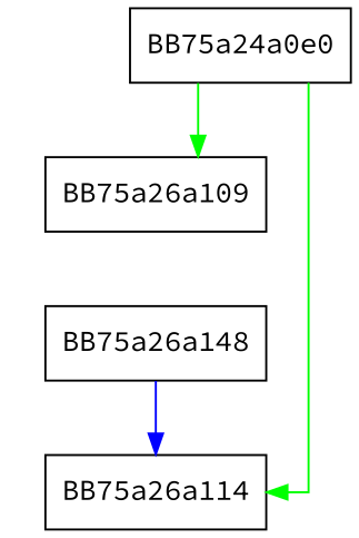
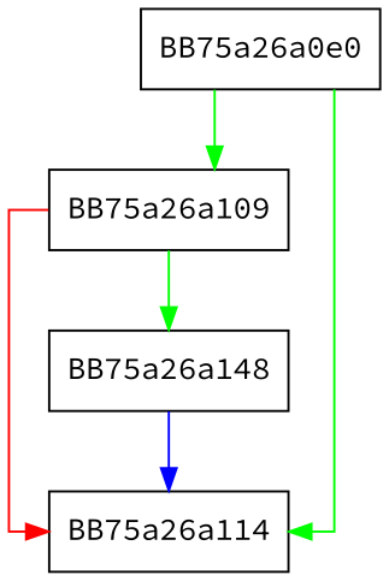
  digraph {
    fontname="Source Code Pro"
    splines=ortho
    node [fontname="Source Code Pro" shape=box]
    edge [color=green fontname="Source Code Pro"]
-   BB75a26a0e0 [label=BB75a24a0e0]
+   BB75a26a0e0
    BB75a26a109
    BB75a26a114
    BB75a26a148
    BB75a26a0e0 -> BB75a26a109
    BB75a26a0e0 -> BB75a26a114
+   BB75a26a109 -> BB75a26a114 [color=red]
+   BB75a26a109 -> BB75a26a148
    BB75a26a148 -> BB75a26a114 [color=blue]
  }
